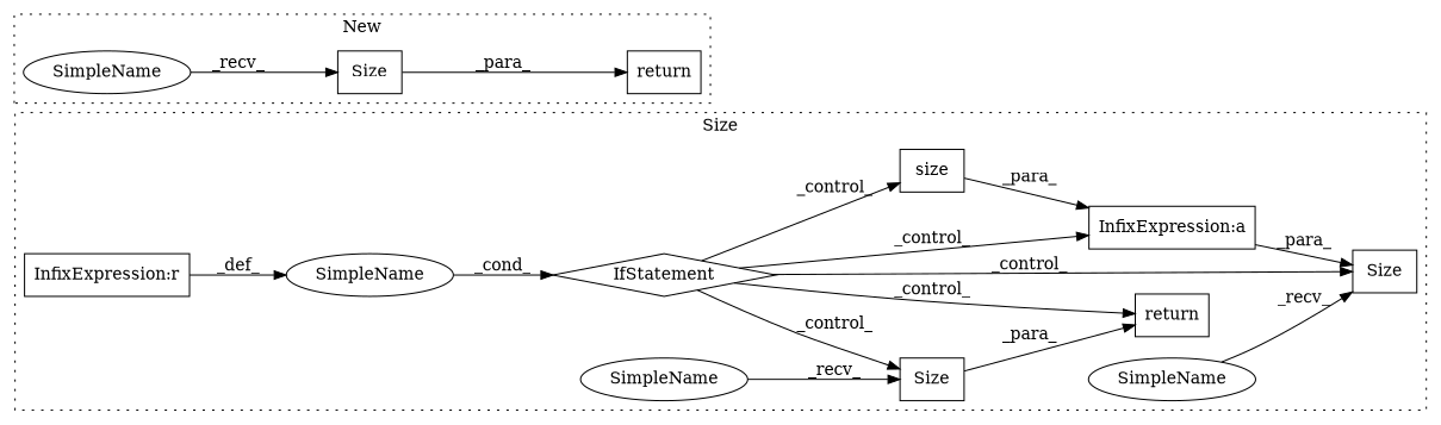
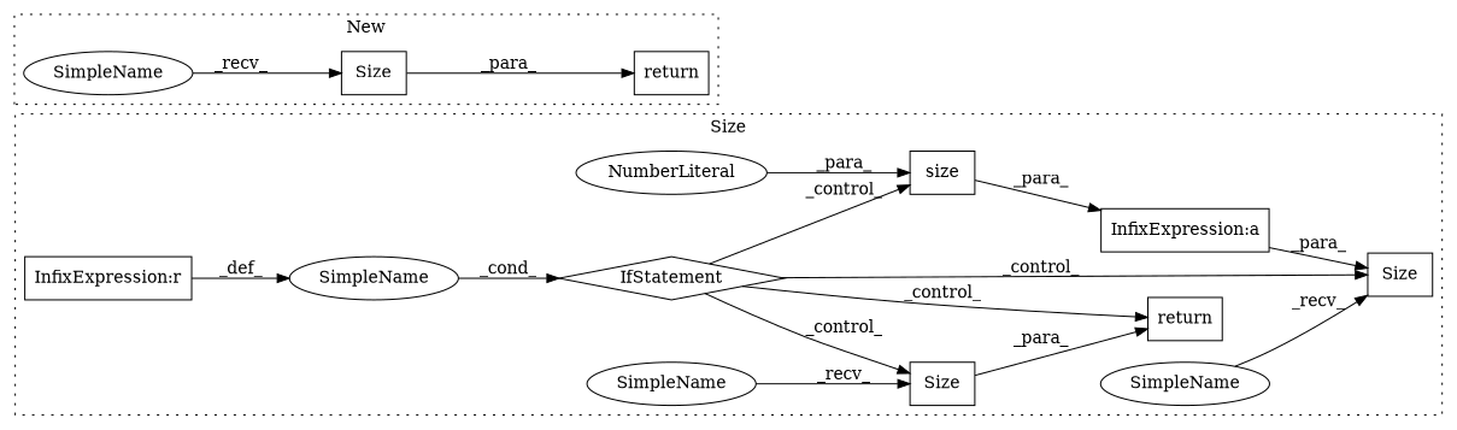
  digraph {
    rankdir=LR
    node [a=42 l=5 shape=box]
    n1 [a=25 l="4,2" label=IfStatement s="1734,1761" shape=diamond]
    n2 [a=27 l=4 label="InfixExpression:r" s=1753]
    n3 [label=SimpleName shape=ellipse l=""]
    n4 [a=32 l="5,1" label=size s="1930,1936"]
+   n5 [a=34 l=1 label=NumberLiteral s=1935 shape=ellipse]
    n6 [a=32 l="12,2" label=Size s="1977,2094"]
    n7 [a=27 l=3 label="InfixExpression:a" s=1937]
    n8 [a=32 l="12,2" label=Size s="1784,1867"]
    n9 [a=41 l=7 label=return s=1771]
    n10 [label=SimpleName s=1778 shape=ellipse]
    n11 [label=SimpleName s=1971 shape=ellipse]
    n12 [a=32 l="5,1" label=Size s="1516,1526"]
    n13 [a=41 l=7 label=return s=1503]
    n14 [label=SimpleName s=1510 shape=ellipse]
    subgraph cluster_1 {
      label=Size
      style=dotted
      n1
      n2
      n3
      n4
+     n5
      n6
      n7
      n8
      n9
      n10
      n11
    }
    subgraph cluster_2 {
      label=New
      style=dotted
      n12
      n13
      n14
    }
    n1 -> n4 [label=_control_]
    n1 -> n6 [label=_control_]
-   n1 -> n7 [label=_control_]
    n1 -> n8 [label=_control_]
    n1 -> n9 [label=_control_]
    n2 -> n3 [label=_def_]
    n3 -> n1 [label=_cond_]
    n4 -> n7 [label=_para_]
+   n5 -> n4 [label=_para_]
    n7 -> n6 [label=_para_]
    n8 -> n9 [label=_para_]
    n10 -> n8 [label=_recv_]
    n11 -> n6 [label=_recv_]
    n12 -> n13 [label=_para_]
    n14 -> n12 [label=_recv_]
  }
